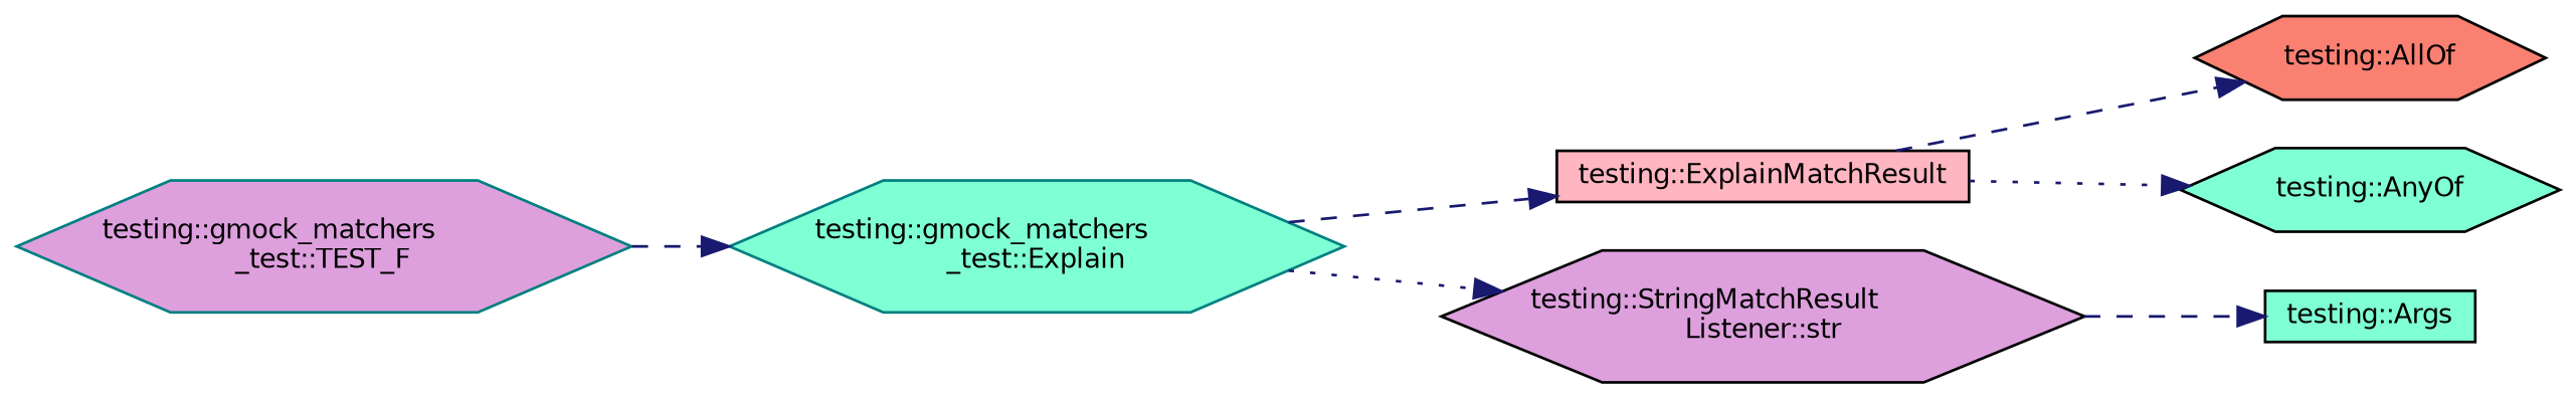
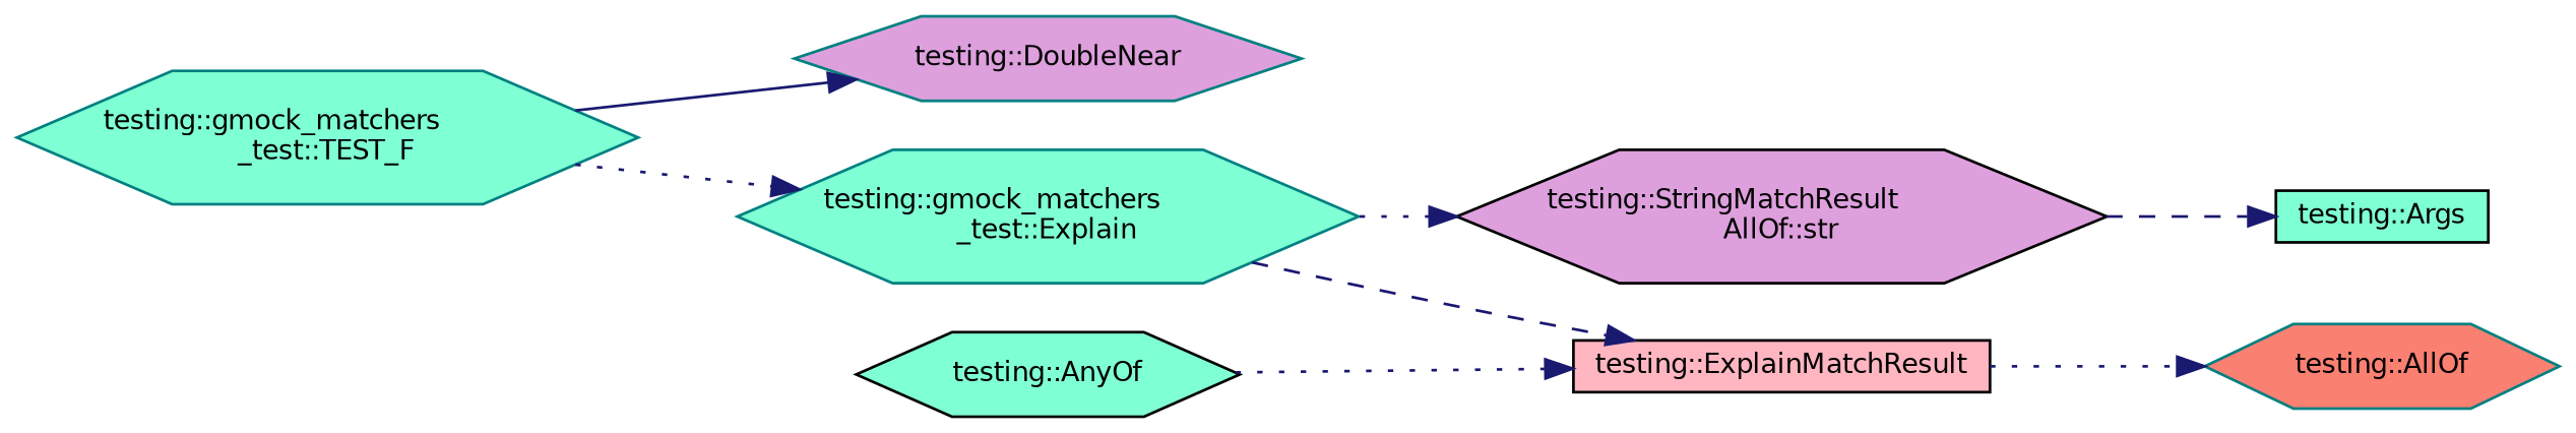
  digraph {
    rankdir=LR
    node [color=teal fillcolor=aquamarine fontname=Helvetica fontsize=10 shape=hexagon style=filled]
    edge [color=midnightblue fontname=Helvetica fontsize=10 labelfontname=Helvetica labelfontsize=10 style=dotted]
-   n1 [fillcolor=plum fontcolor=black height=0.2 label="testing::gmock_matchers\l_test::TEST_F" width=0.4]
+   n1 [fontcolor=black height=0.2 label="testing::gmock_matchers\l_test::TEST_F" width=0.4]
    n2 [height=0.2 label="testing::gmock_matchers\l_test::Explain" width=0.4]
+   n3 [fillcolor=plum height=0.2 label="testing::DoubleNear" width=0.4]
    n4 [color=black fillcolor=lightpink height=0.2 label="testing::ExplainMatchResult" shape=box width=0.4]
-   n5 [color=black fillcolor=plum height=0.2 label="testing::StringMatchResult\lListener::str" width=0.4]
-   n6 [color=black fillcolor=salmon height=0.2 label="testing::AllOf" width=0.4]
+   n5 [color=black fillcolor=plum height=0.2 label="testing::StringMatchResult\lAllOf::str" width=0.4]
+   n6 [fillcolor=salmon height=0.2 label="testing::AllOf" width=0.4]
    n7 [color=black height=0.2 label="testing::AnyOf" width=0.4]
    n8 [color=black height=0.2 label="testing::Args" shape=box width=0.4]
-   n1 -> n2 [style=dashed]
+   n1 -> n2
+   n1 -> n3 [style=solid]
    n2 -> n4 [style=dashed]
    n2 -> n5
-   n4 -> n6 [style=dashed]
-   n4 -> n7
+   n4 -> n6
+   n7 -> n4
    n5 -> n8 [style=dashed]
  }
